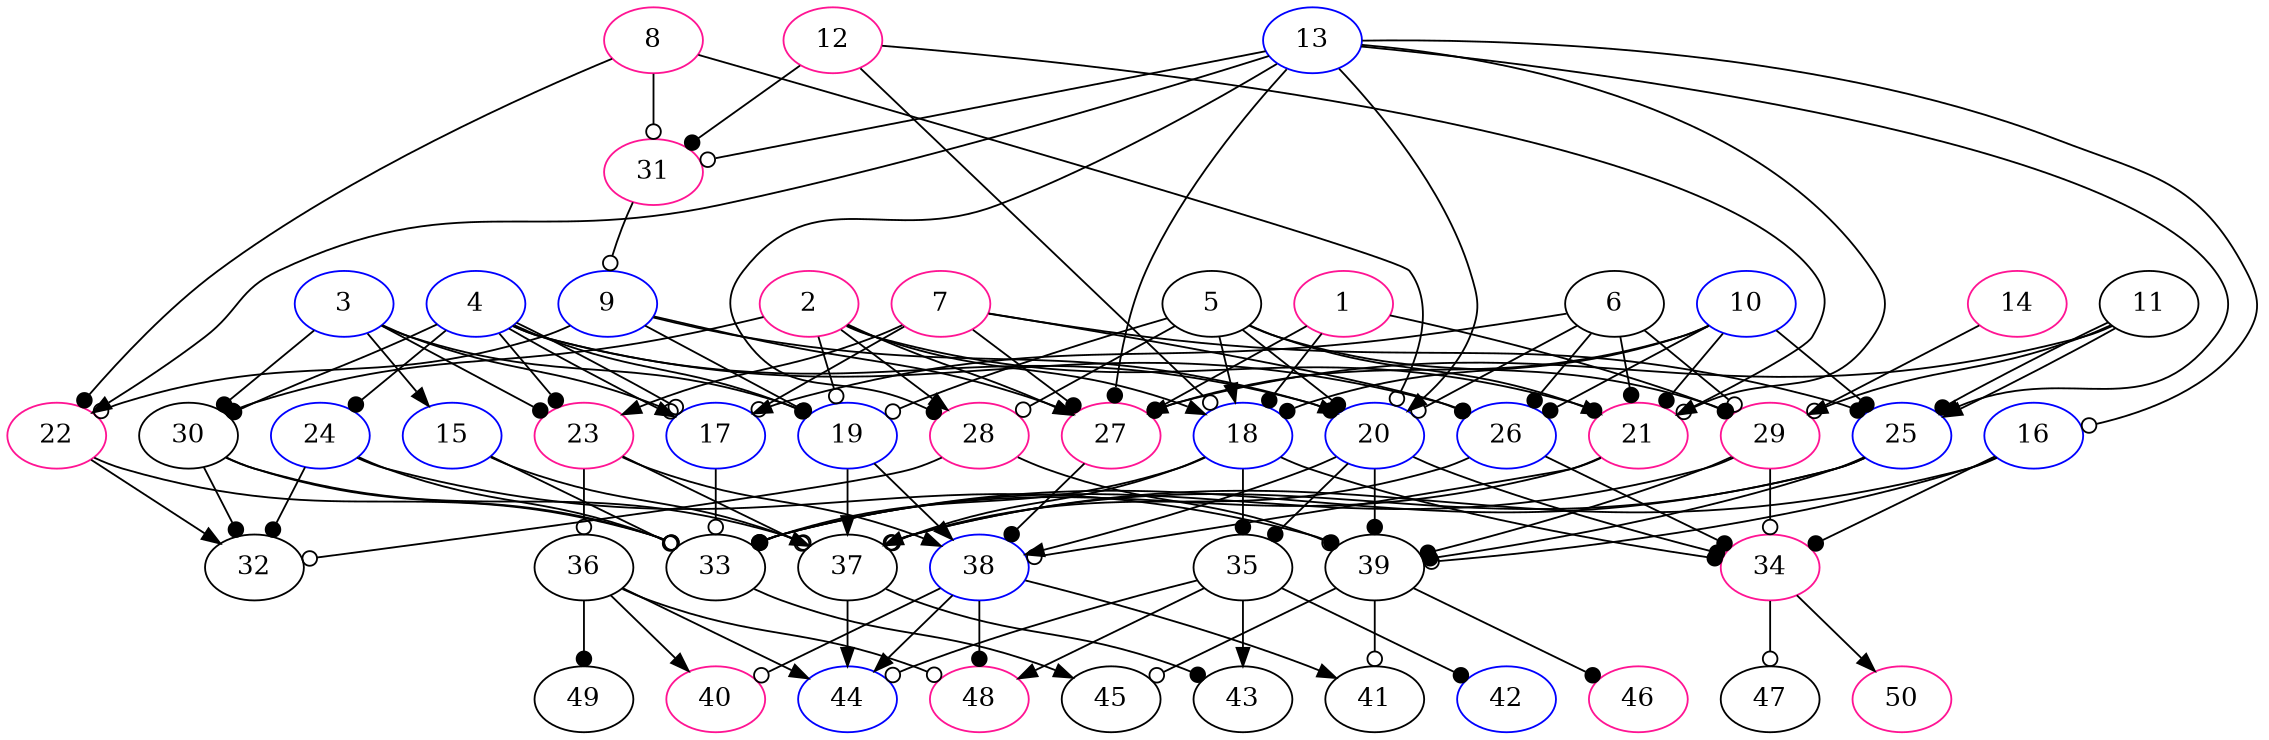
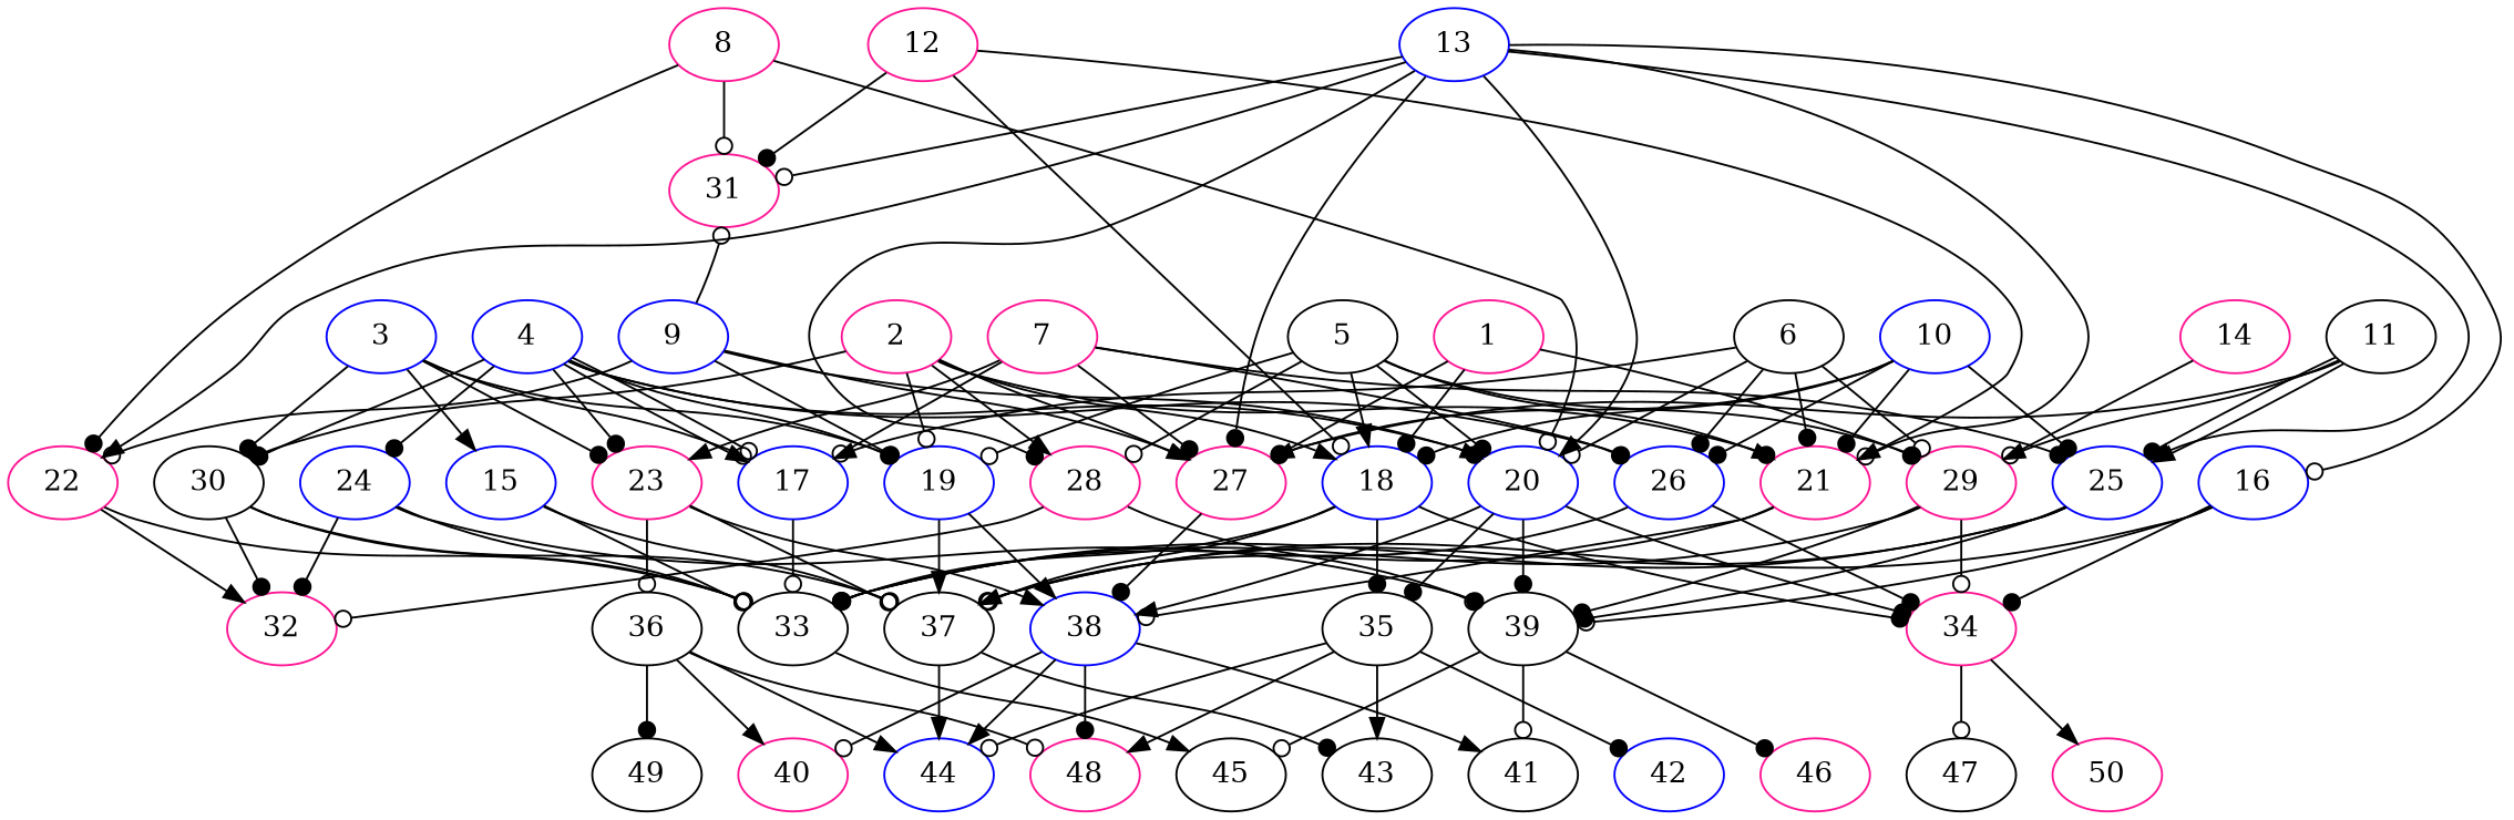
  digraph {
    node [alpha=0.13 color=deeppink]
    edge [arrowhead=dot]
    1 [alpha=0.06 expect_size=31876096]
    18 [color=blue expect_size=40836096]
    27 [expect_size=39157760]
    29 [alpha=0.15 expect_size=48874496]
    33 [alpha=0.11 color=black expect_size=32417792]
    37 [alpha=0.09 color=black expect_size=15742976]
    34 [expect_size=16858112]
    35 [alpha=0.16 color=black expect_size=32544768]
    38 [alpha=0.03 color=blue expect_size=45407232]
    39 [alpha=0.18 color=black expect_size=44160000]
    45 [alpha=0.03 color=black expect_size=51481600]
    43 [alpha=0.16 color=black expect_size=41739264]
    44 [color=blue expect_size=20611072]
    47 [color=black expect_size=18231296]
    50 [alpha=0.19 expect_size=42526720]
    48 [alpha=0.01 expect_size=39745536]
    42 [color=blue expect_size=9162752]
    41 [alpha=0.09 color=black expect_size=8153088]
    40 [alpha=0.18 expect_size=32742400]
    46 [alpha=0.11 expect_size=41352192]
    2 [alpha=0.01 expect_size=15673344]
    19 [alpha=0.08 color=blue expect_size=7429120]
    21 [alpha=0.14 expect_size=30921728]
    28 [alpha=0.19 expect_size=17755136]
    30 [alpha=0.10 color=black expect_size=19707904]
-   32 [alpha=0.14 color=black expect_size=40132608]
+   32 [alpha=0.14 expect_size=40132608]
    3 [alpha=0.01 color=blue expect_size=37329920]
    15 [alpha=0.05 color=blue expect_size=6614016]
    17 [alpha=0.11 color=blue expect_size=15682560]
    23 [expect_size=51765248]
    36 [alpha=0.10 color=black expect_size=36367360]
    49 [alpha=0.07 color=black expect_size=47115264]
    4 [alpha=0.16 color=blue expect_size=44334080]
    20 [alpha=0.15 color=blue expect_size=17651712]
    24 [alpha=0.07 color=blue expect_size=38827008]
    26 [alpha=0.11 color=blue expect_size=46959616]
    5 [alpha=0.11 color=black expect_size=9317376]
    6 [color=black expect_size=39845888]
    7 [alpha=0.11 expect_size=32790528]
    25 [alpha=0.02 color=blue expect_size=35415040]
    8 [alpha=0.06 expect_size=18415616]
    22 [alpha=0.17 expect_size=34318336]
    31 [alpha=0.00 expect_size=7915520]
    9 [alpha=0.04 color=blue expect_size=25982976]
    10 [alpha=0.06 color=blue expect_size=49425408]
    11 [alpha=0.01 color=black expect_size=44014592]
    12 [alpha=0.07 expect_size=11208704]
    13 [alpha=0.15 color=blue expect_size=14343168]
    16 [alpha=0.17 color=blue expect_size=33251328]
    14 [alpha=0.19 expect_size=16574464]
    1 -> 18
    1 -> 27
    1 -> 29 [arrowhead=odot]
    18 -> 33
    18 -> 37 [arrowhead=odot]
    18 -> 34
    18 -> 35
    27 -> 38
    29 -> 33
    29 -> 34 [arrowhead=odot]
    29 -> 39
    33 -> 45 [arrowhead=normal]
    37 -> 43
    37 -> 44 [arrowhead=normal]
    34 -> 47 [arrowhead=odot]
    34 -> 50 [arrowhead=normal]
    35 -> 43 [arrowhead=normal]
    35 -> 44 [arrowhead=odot]
    35 -> 48 [arrowhead=normal]
    35 -> 42
    38 -> 44 [arrowhead=normal]
    38 -> 48
    38 -> 41 [arrowhead=normal]
    38 -> 40 [arrowhead=odot]
    39 -> 45 [arrowhead=odot]
    39 -> 41 [arrowhead=odot]
    39 -> 46
    2 -> 18 [arrowhead=normal]
    2 -> 27 [arrowhead=normal]
    2 -> 19 [arrowhead=odot]
    2 -> 21
    2 -> 28 [arrowhead=normal]
    2 -> 30
    19 -> 37 [arrowhead=normal]
    19 -> 38 [arrowhead=normal]
    21 -> 33 [arrowhead=odot]
    21 -> 38 [arrowhead=odot]
    28 -> 39 [arrowhead=odot]
    28 -> 32 [arrowhead=odot]
    30 -> 33 [arrowhead=odot]
    30 -> 37 [arrowhead=odot]
    30 -> 32
    3 -> 19 [arrowhead=odot]
    3 -> 30
    3 -> 15 [arrowhead=normal]
    3 -> 17 [arrowhead=odot]
    3 -> 23
    15 -> 33 [arrowhead=odot]
-   15 -> 37 [arrowhead=normal]
+   15 -> 37 [arrowhead=odot]
    17 -> 33 [arrowhead=odot]
    23 -> 37 [arrowhead=odot]
    23 -> 38 [arrowhead=normal]
    23 -> 36 [arrowhead=odot]
    36 -> 44 [arrowhead=normal]
    36 -> 48 [arrowhead=odot]
    36 -> 40 [arrowhead=normal]
    36 -> 49
    4 -> 19 [arrowhead=odot]
    4 -> 30
    4 -> 17 [arrowhead=normal]
    4 -> 17 [arrowhead=odot]
    4 -> 23
    4 -> 20
    4 -> 24
    4 -> 26
    20 -> 34
    20 -> 35
    20 -> 38 [arrowhead=normal]
    20 -> 39
    24 -> 33 [arrowhead=odot]
    24 -> 39
    24 -> 32
    26 -> 37 [arrowhead=odot]
    26 -> 34
    5 -> 18 [arrowhead=normal]
    5 -> 29
    5 -> 19 [arrowhead=odot]
    5 -> 21 [arrowhead=normal]
    5 -> 28 [arrowhead=odot]
    5 -> 20
    6 -> 29 [arrowhead=odot]
    6 -> 21
    6 -> 17 [arrowhead=normal]
    6 -> 20 [arrowhead=odot]
    6 -> 26
    7 -> 27
    7 -> 17 [arrowhead=odot]
    7 -> 23 [arrowhead=normal]
    7 -> 26
    7 -> 25
    25 -> 33 [arrowhead=odot]
    25 -> 37 [arrowhead=normal]
    25 -> 39
    8 -> 20 [arrowhead=odot]
    8 -> 22
    8 -> 31 [arrowhead=odot]
    22 -> 33 [arrowhead=odot]
    22 -> 32 [arrowhead=normal]
    9 -> 27 [arrowhead=normal]
    9 -> 19
    9 -> 20 [arrowhead=normal]
    9 -> 22 [arrowhead=odot]
-   31 -> 9 [arrowhead=odot]
+   9 -> 31 [arrowhead=odot]
    10 -> 18
    10 -> 27 [arrowhead=normal]
    10 -> 21
    10 -> 26
    10 -> 25
    11 -> 27
    11 -> 29 [arrowhead=normal]
    11 -> 25
    11 -> 25 [arrowhead=normal]
    12 -> 18 [arrowhead=odot]
    12 -> 21 [arrowhead=normal]
    12 -> 31
    13 -> 27
    13 -> 21 [arrowhead=odot]
    13 -> 28
    13 -> 20 [arrowhead=normal]
    13 -> 25 [arrowhead=normal]
    13 -> 22 [arrowhead=normal]
    13 -> 31 [arrowhead=odot]
    13 -> 16 [arrowhead=odot]
    16 -> 37 [arrowhead=odot]
    16 -> 34
    16 -> 39 [arrowhead=odot]
    14 -> 29 [arrowhead=odot]
  }
